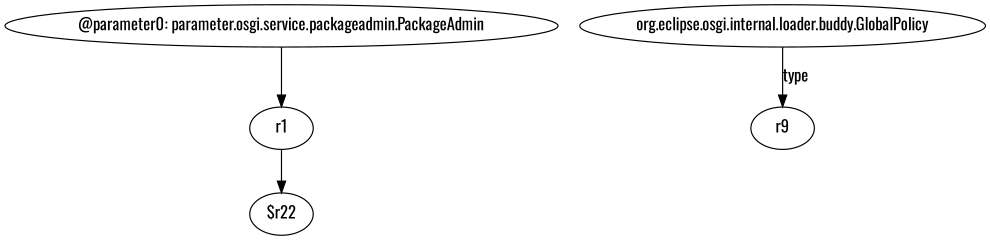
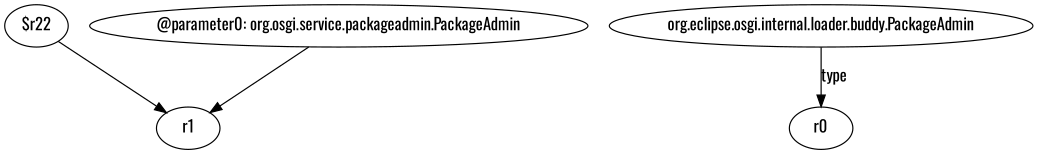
  digraph {
    fontname=Oswald
    node [fontname=Oswald]
    edge [fontname=Oswald]
    n1 [label="$r22"]
    n2 [label=r1]
-   n3 [label=r9]
-   n4 [label="@parameter0: parameter.osgi.service.packageadmin.PackageAdmin"]
-   n5 [label="org.eclipse.osgi.internal.loader.buddy.GlobalPolicy"]
-   n2 -> n1
+   n3 [label=r0]
+   n4 [label="@parameter0: org.osgi.service.packageadmin.PackageAdmin"]
+   n5 [label="org.eclipse.osgi.internal.loader.buddy.PackageAdmin"]
+   n1 -> n2
    n4 -> n2
    n5 -> n3 [label=type]
  }
